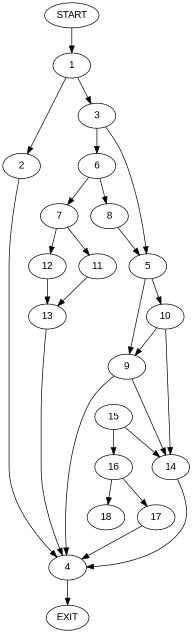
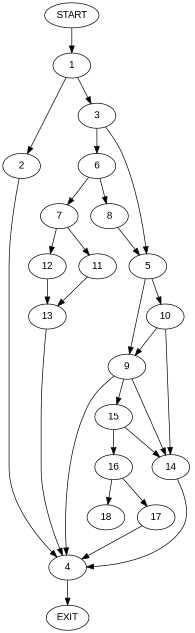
  digraph {
    fontname="Liberation Sans"
    node [fontname="Liberation Sans"]
    edge [fontname="Liberation Sans"]
    n1 [label=START]
    1
    2
    3
    n5 [label=EXIT]
    4
    5
    6
    9
    10
    7
    8
    14
    15
    11
    12
    13
    16
    17
    18
    n1 -> 1
    1 -> 2
    1 -> 3
    2 -> 4
    3 -> 5
    3 -> 6
    4 -> n5
    5 -> 9
    5 -> 10
    6 -> 7
    6 -> 8
    9 -> 4
    9 -> 14
+   9 -> 15
    10 -> 9
    10 -> 14
    7 -> 11
    7 -> 12
    8 -> 5
    14 -> 4
    15 -> 14
    15 -> 16
    11 -> 13
    12 -> 13
    13 -> 4
    16 -> 17
    16 -> 18
    17 -> 4
  }
